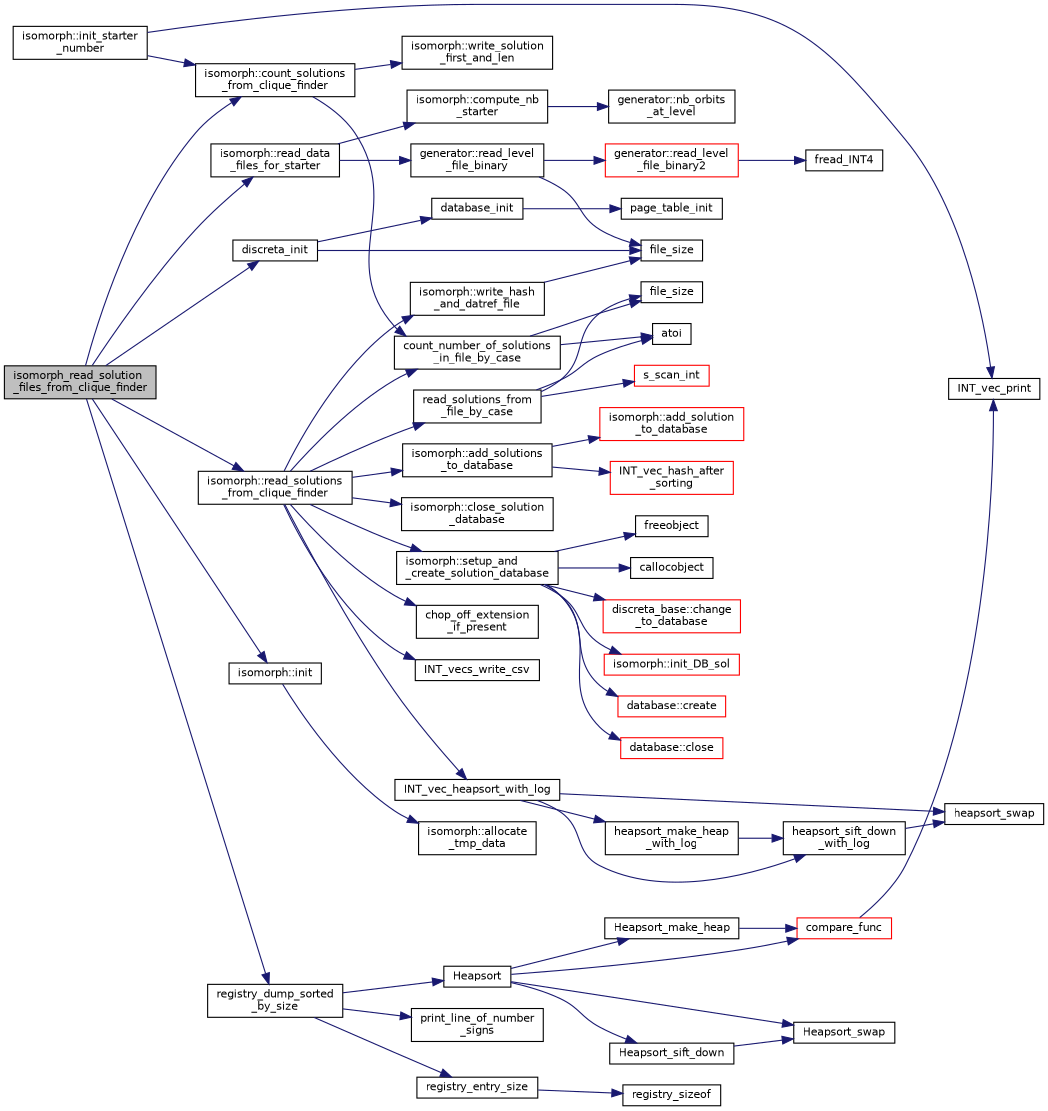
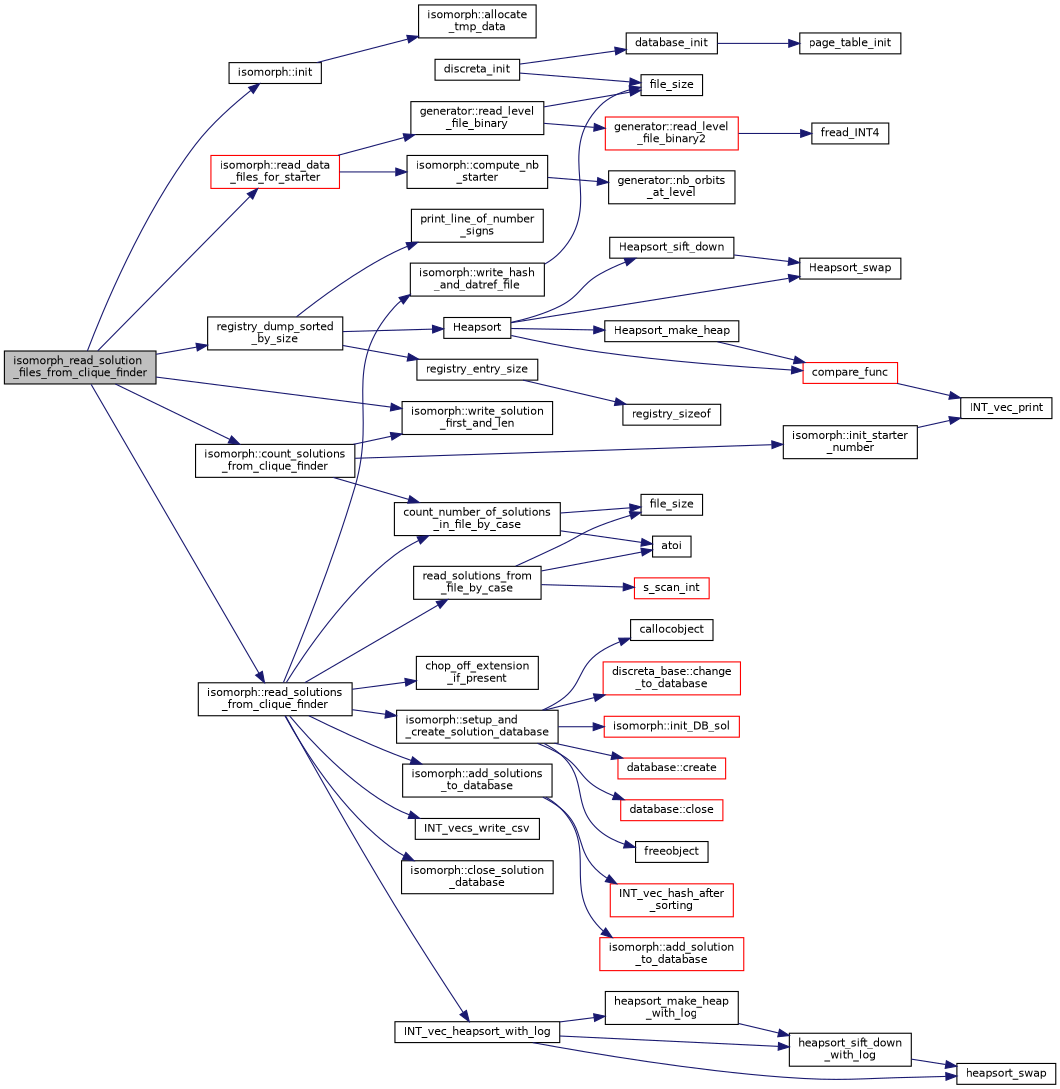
  digraph {
    rankdir=LR
    node [color=black fillcolor=white fontname=Helvetica fontsize=10 shape=record style=filled]
    edge [color=midnightblue fontname=Helvetica fontsize=10 labelfontname=Helvetica labelfontsize=10 style=solid]
    n1 [fillcolor=grey75 fontcolor=black height=0.2 label="isomorph_read_solution\l_files_from_clique_finder" width=0.4]
    n2 [height=0.2 label=discreta_init width=0.4]
    n3 [height=0.2 label="isomorph::init" width=0.4]
-   n4 [height=0.2 label="isomorph::read_data\l_files_for_starter" width=0.4]
+   n4 [color=red height=0.2 label="isomorph::read_data\l_files_for_starter" width=0.4]
    n5 [height=0.2 label="isomorph::count_solutions\l_from_clique_finder" width=0.4]
    n6 [height=0.2 label="registry_dump_sorted\l_by_size" width=0.4]
    n7 [height=0.2 label="isomorph::read_solutions\l_from_clique_finder" width=0.4]
    n8 [height=0.2 label=file_size width=0.4]
    n9 [height=0.2 label=database_init width=0.4]
    n10 [height=0.2 label="isomorph::allocate\l_tmp_data" width=0.4]
    n11 [height=0.2 label="generator::read_level\l_file_binary" width=0.4]
    n12 [height=0.2 label="isomorph::compute_nb\l_starter" width=0.4]
    n13 [height=0.2 label="count_number_of_solutions\l_in_file_by_case" width=0.4]
    n14 [height=0.2 label="isomorph::init_starter\l_number" width=0.4]
    n15 [height=0.2 label="isomorph::write_solution\l_first_and_len" width=0.4]
    n16 [height=0.2 label="print_line_of_number\l_signs" width=0.4]
    n17 [height=0.2 label=registry_entry_size width=0.4]
    n18 [height=0.2 label=Heapsort width=0.4]
    n19 [height=0.2 label="isomorph::setup_and\l_create_solution_database" width=0.4]
    n20 [height=0.2 label="chop_off_extension\l_if_present" width=0.4]
    n21 [height=0.2 label=INT_vecs_write_csv width=0.4]
    n22 [height=0.2 label="read_solutions_from\l_file_by_case" width=0.4]
    n23 [height=0.2 label="isomorph::add_solutions\l_to_database" width=0.4]
    n24 [height=0.2 label="isomorph::write_hash\l_and_datref_file" width=0.4]
    n25 [height=0.2 label=INT_vec_heapsort_with_log width=0.4]
    n26 [height=0.2 label="isomorph::close_solution\l_database" width=0.4]
    n27 [height=0.2 label=page_table_init width=0.4]
    n28 [color=red height=0.2 label="generator::read_level\l_file_binary2" width=0.4]
    n29 [height=0.2 label="generator::nb_orbits\l_at_level" width=0.4]
    n30 [height=0.2 label=fread_INT4 width=0.4]
    n31 [height=0.2 label=file_size width=0.4]
    n32 [height=0.2 label=atoi width=0.4]
    n33 [height=0.2 label=INT_vec_print width=0.4]
    n34 [height=0.2 label=registry_sizeof width=0.4]
    n35 [height=0.2 label=Heapsort_make_heap width=0.4]
    n36 [height=0.2 label=Heapsort_sift_down width=0.4]
    n37 [height=0.2 label=Heapsort_swap width=0.4]
    n38 [color=red height=0.2 label=compare_func width=0.4]
    n39 [height=0.2 label=freeobject width=0.4]
    n40 [height=0.2 label=callocobject width=0.4]
    n41 [color=red height=0.2 label="discreta_base::change\l_to_database" width=0.4]
    n42 [color=red height=0.2 label="isomorph::init_DB_sol" width=0.4]
    n43 [color=red height=0.2 label="database::create" width=0.4]
    n44 [color=red height=0.2 label="database::close" width=0.4]
    n45 [color=red height=0.2 label=s_scan_int width=0.4]
    n46 [color=red height=0.2 label="INT_vec_hash_after\l_sorting" width=0.4]
    n47 [color=red height=0.2 label="isomorph::add_solution\l_to_database" width=0.4]
    n48 [height=0.2 label="heapsort_make_heap\l_with_log" width=0.4]
    n49 [height=0.2 label="heapsort_sift_down\l_with_log" width=0.4]
    n50 [height=0.2 label=heapsort_swap width=0.4]
-   n1 -> n2
+   n1 -> n15
    n1 -> n3
    n1 -> n4
    n1 -> n5
    n1 -> n6
    n1 -> n7
    n2 -> n8
    n2 -> n9
    n3 -> n10
    n4 -> n11
    n4 -> n12
    n5 -> n13
-   n14 -> n5
+   n5 -> n14
    n5 -> n15
    n6 -> n16
    n6 -> n17
    n6 -> n18
    n7 -> n13
    n7 -> n19
    n7 -> n20
    n7 -> n21
    n7 -> n22
    n7 -> n23
    n7 -> n24
    n7 -> n25
    n7 -> n26
    n9 -> n27
    n11 -> n8
    n11 -> n28
    n12 -> n29
    n13 -> n31
    n13 -> n32
    n14 -> n33
    n17 -> n34
    n18 -> n35
    n18 -> n36
    n18 -> n37
    n18 -> n38
    n19 -> n39
    n19 -> n40
    n19 -> n41
    n19 -> n42
    n19 -> n43
    n19 -> n44
    n22 -> n31
    n22 -> n32
    n22 -> n45
    n23 -> n46
    n23 -> n47
    n24 -> n8
    n25 -> n48
    n25 -> n49
    n25 -> n50
    n28 -> n30
    n35 -> n38
    n36 -> n37
    n38 -> n33
    n48 -> n49
    n49 -> n50
  }
